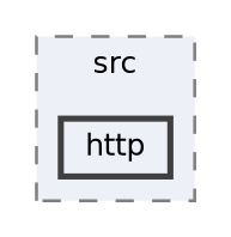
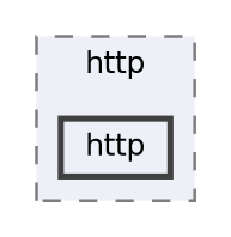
  digraph {
    compound=true
    n1 [color=grey25 fillcolor="#edf0f7" fontname=Helvetica fontsize=10 height=0.2 label=http shape=box style="filled,bold" width=0.4]
    subgraph cluster_1 {
      bgcolor="#edf0f7"
      fontname=Helvetica
      fontsize=10
-     label=src
+     label=http
      pencolor=grey50
      style="filled,dashed"
      n1
    }
  }
